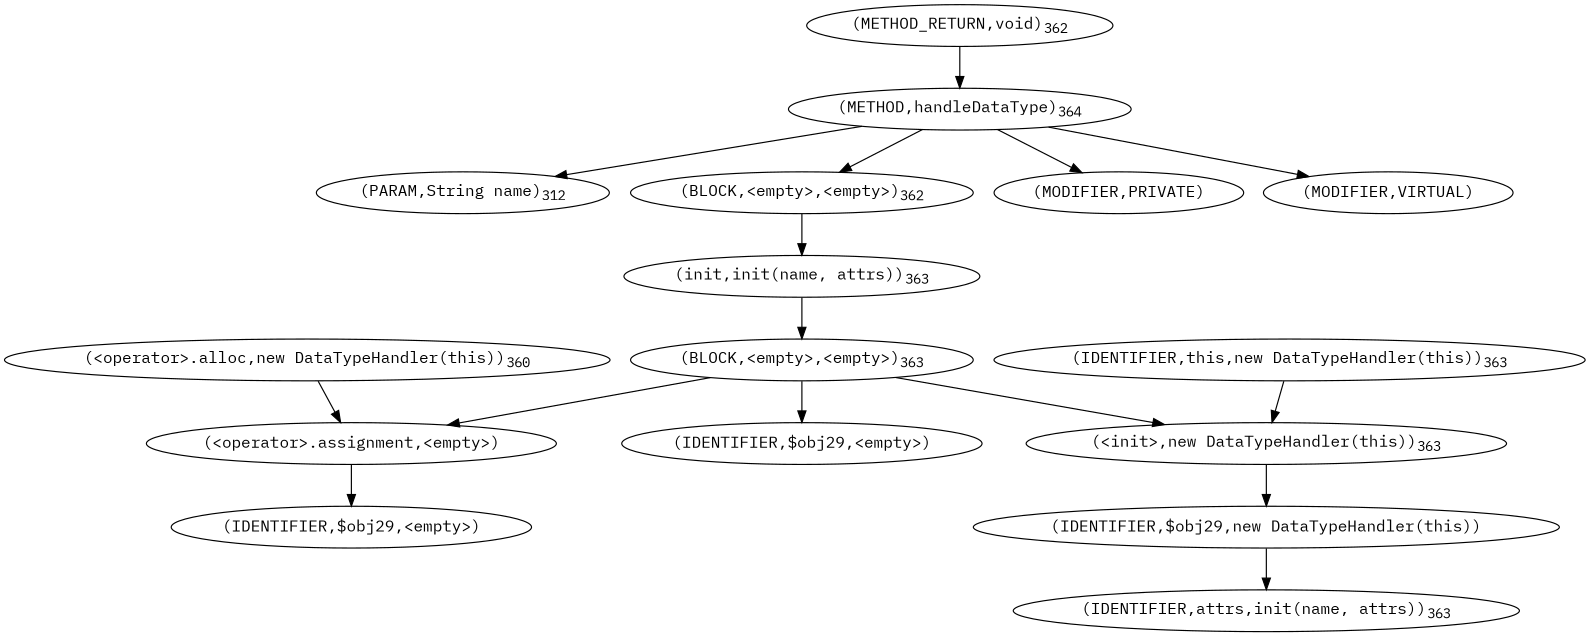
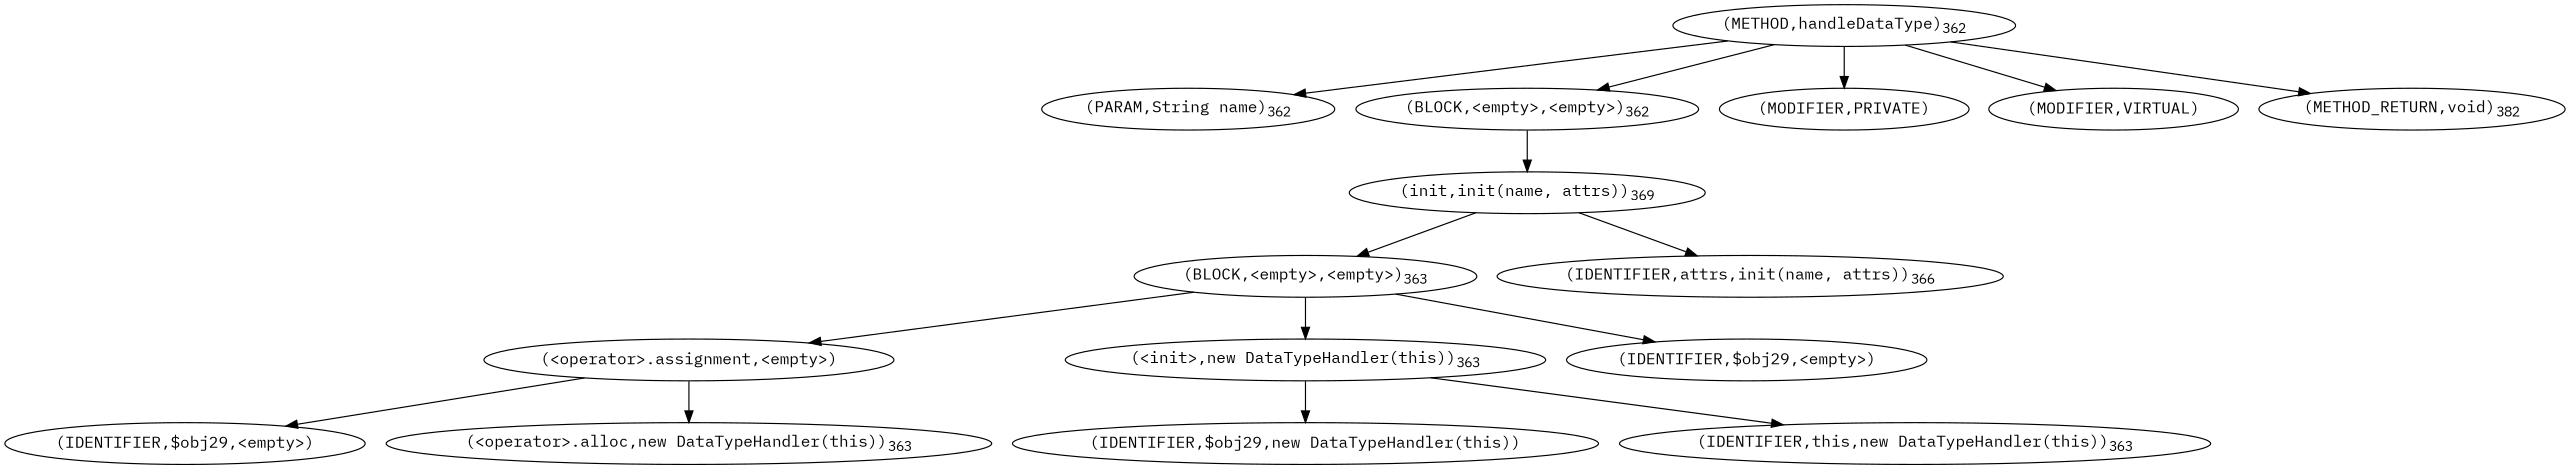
  digraph {
    fontname="IBM Plex Mono"
    node [fontname="IBM Plex Mono"]
    edge [fontname="IBM Plex Mono"]
-   n1 [label=<(METHOD,handleDataType)<SUB>364</SUB>>]
-   n2 [label=<(PARAM,String name)<SUB>312</SUB>>]
+   n1 [label=<(METHOD,handleDataType)<SUB>362</SUB>>]
+   n2 [label=<(PARAM,String name)<SUB>362</SUB>>]
    n3 [label=<(BLOCK,&lt;empty&gt;,&lt;empty&gt;)<SUB>362</SUB>>]
    n4 [label=<(MODIFIER,PRIVATE)>]
    n5 [label=<(MODIFIER,VIRTUAL)>]
-   n6 [label=<(METHOD_RETURN,void)<SUB>362</SUB>>]
-   n7 [label=<(init,init(name, attrs))<SUB>363</SUB>>]
+   n6 [label=<(METHOD_RETURN,void)<SUB>382</SUB>>]
+   n7 [label=<(init,init(name, attrs))<SUB>369</SUB>>]
    n8 [label=<(BLOCK,&lt;empty&gt;,&lt;empty&gt;)<SUB>363</SUB>>]
-   n9 [label=<(IDENTIFIER,attrs,init(name, attrs))<SUB>363</SUB>>]
+   n9 [label=<(IDENTIFIER,attrs,init(name, attrs))<SUB>366</SUB>>]
    n10 [label=<(&lt;operator&gt;.assignment,&lt;empty&gt;)>]
    n11 [label=<(&lt;init&gt;,new DataTypeHandler(this))<SUB>363</SUB>>]
    n12 [label=<(IDENTIFIER,$obj29,&lt;empty&gt;)>]
    n13 [label=<(IDENTIFIER,$obj29,&lt;empty&gt;)>]
-   n14 [label=<(&lt;operator&gt;.alloc,new DataTypeHandler(this))<SUB>360</SUB>>]
+   n14 [label=<(&lt;operator&gt;.alloc,new DataTypeHandler(this))<SUB>363</SUB>>]
    n15 [label=<(IDENTIFIER,$obj29,new DataTypeHandler(this))>]
    n16 [label=<(IDENTIFIER,this,new DataTypeHandler(this))<SUB>363</SUB>>]
    n1 -> n2
    n1 -> n3
    n1 -> n4
    n1 -> n5
-   n6 -> n1
+   n1 -> n6
    n3 -> n7
    n7 -> n8
-   n15 -> n9
+   n7 -> n9
    n8 -> n10
    n8 -> n11
    n8 -> n12
    n10 -> n13
-   n14 -> n10
+   n10 -> n14
    n11 -> n15
-   n16 -> n11
+   n11 -> n16
  }
